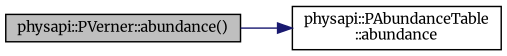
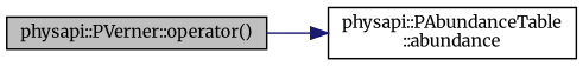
  digraph {
    rankdir=LR
    fontname=Merriweather
    node [color=black fontname=Merriweather fontsize=10 shape=record style=filled]
-   n1 [fillcolor=grey75 fontcolor=black height=0.2 label="physapi::PVerner::abundance()" width=0.4]
+   n1 [fillcolor=grey75 fontcolor=black height=0.2 label="physapi::PVerner::operator()" width=0.4]
    n2 [fillcolor=white height=0.2 label="physapi::PAbundanceTable\l::abundance" width=0.4]
    n1 -> n2 [color=midnightblue fontname=Merriweather fontsize=10 labelfontname=Helvetica labelfontsize=10 style=solid]
  }
